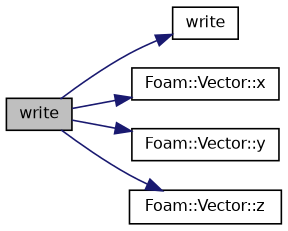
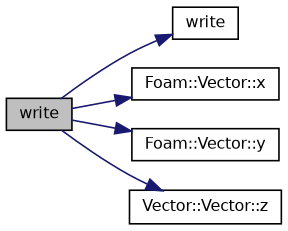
  digraph {
    rankdir=LR
    node [color=black fontname=Helvetica fontsize=10 shape=record]
    edge [color=midnightblue fontname=Helvetica fontsize=10 labelfontname=Helvetica labelfontsize=10 style=solid]
    n1 [fillcolor=grey75 fontcolor=black height=0.2 label=write style=filled width=0.4]
    n2 [height=0.2 label=write width=0.4]
    n3 [height=0.2 label="Foam::Vector::x" width=0.4]
    n4 [height=0.2 label="Foam::Vector::y" width=0.4]
-   n5 [height=0.2 label="Foam::Vector::z" width=0.4]
+   n5 [height=0.2 label="Vector::Vector::z" width=0.4]
    n1 -> n2
    n1 -> n3
    n1 -> n4
    n1 -> n5
  }
